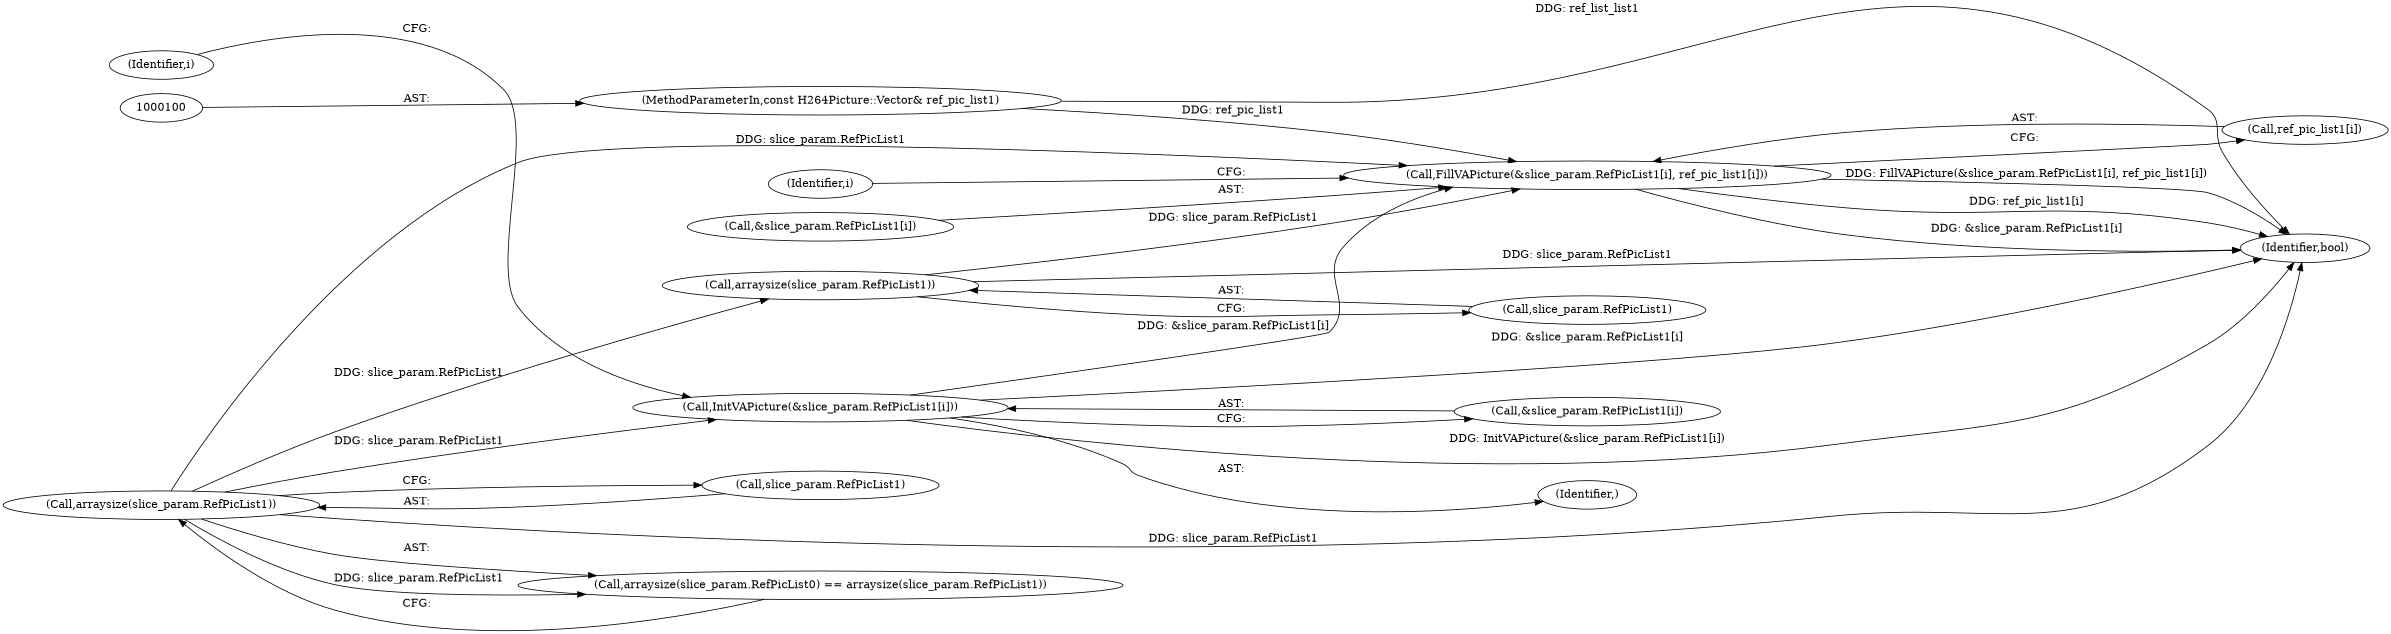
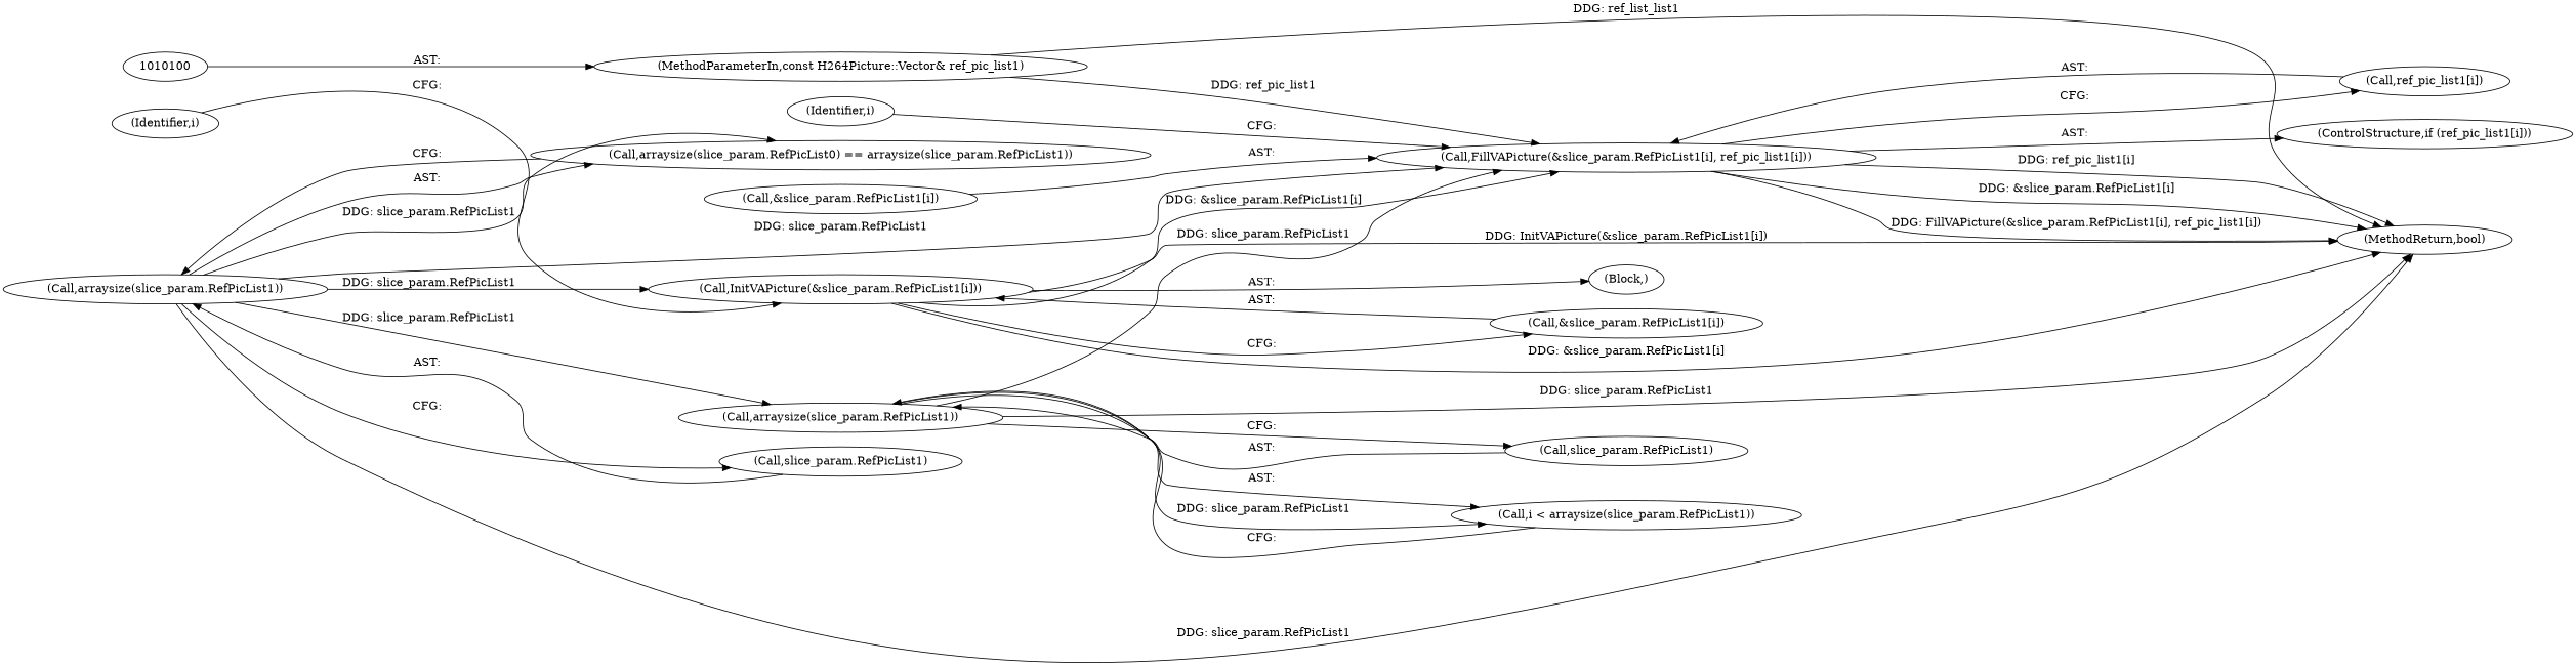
  digraph {
    rankdir=LR
    n1 [label="(Call,FillVAPicture(&slice_param.RefPicList1[i], ref_pic_list1[i]))"]
-   n2 [label="(Identifier,bool)"]
+   n2 [label="(MethodReturn,bool)"]
    n3 [label="(Call,ref_pic_list1[i])"]
+   n4 [label="(ControlStructure,if (ref_pic_list1[i]))"]
    n5 [label="(Call,arraysize(slice_param.RefPicList1))"]
    n6 [label="(Call,slice_param.RefPicList1)"]
+   n7 [label="(Call,i < arraysize(slice_param.RefPicList1))"]
    n8 [label="(Call,arraysize(slice_param.RefPicList1))"]
    n9 [label="(Call,InitVAPicture(&slice_param.RefPicList1[i]))"]
    n10 [label="(Call,arraysize(slice_param.RefPicList0) == arraysize(slice_param.RefPicList1))"]
    n11 [label="(Call,slice_param.RefPicList1)"]
-   n12 [label="(Identifier,)"]
+   n12 [label="(Block,)"]
    n13 [label="(Call,&slice_param.RefPicList1[i])"]
    n14 [label="(MethodParameterIn,const H264Picture::Vector& ref_pic_list1)"]
-   1000100
+   1000100 [label=1010100]
    n16 [label="(Identifier,i)"]
    n17 [label="(Call,&slice_param.RefPicList1[i])"]
    n18 [label="(Identifier,i)"]
    n1 -> n2 [label="DDG: &slice_param.RefPicList1[i]"]
    n1 -> n2 [label="DDG: FillVAPicture(&slice_param.RefPicList1[i], ref_pic_list1[i])"]
    n1 -> n2 [label="DDG: ref_pic_list1[i]"]
    n1 -> n3 [label="CFG: "]
+   n1 -> n4 [label="AST: "]
    n3 -> n1 [label="AST: "]
    n5 -> n1 [label="DDG: slice_param.RefPicList1"]
    n5 -> n2 [label="DDG: slice_param.RefPicList1"]
    n5 -> n6 [label="CFG: "]
+   n5 -> n7 [label="AST: "]
+   n5 -> n7 [label="DDG: slice_param.RefPicList1"]
    n6 -> n5 [label="AST: "]
+   n7 -> n5 [label="CFG: "]
    n8 -> n1 [label="DDG: slice_param.RefPicList1"]
    n8 -> n2 [label="DDG: slice_param.RefPicList1"]
    n8 -> n5 [label="DDG: slice_param.RefPicList1"]
    n8 -> n9 [label="DDG: slice_param.RefPicList1"]
    n8 -> n10 [label="AST: "]
    n8 -> n10 [label="DDG: slice_param.RefPicList1"]
    n8 -> n11 [label="CFG: "]
    n9 -> n1 [label="DDG: &slice_param.RefPicList1[i]"]
    n9 -> n2 [label="DDG: &slice_param.RefPicList1[i]"]
    n9 -> n2 [label="DDG: InitVAPicture(&slice_param.RefPicList1[i])"]
    n9 -> n12 [label="AST: "]
    n9 -> n13 [label="CFG: "]
    n10 -> n8 [label="CFG: "]
    n11 -> n8 [label="AST: "]
    n13 -> n9 [label="AST: "]
    n14 -> n1 [label="DDG: ref_pic_list1"]
    n14 -> n2 [label="DDG: ref_list_list1"]
    1000100 -> n14 [label="AST: "]
    n16 -> n1 [label="CFG: "]
    n17 -> n1 [label="AST: "]
    n18 -> n9 [label="CFG: "]
  }
